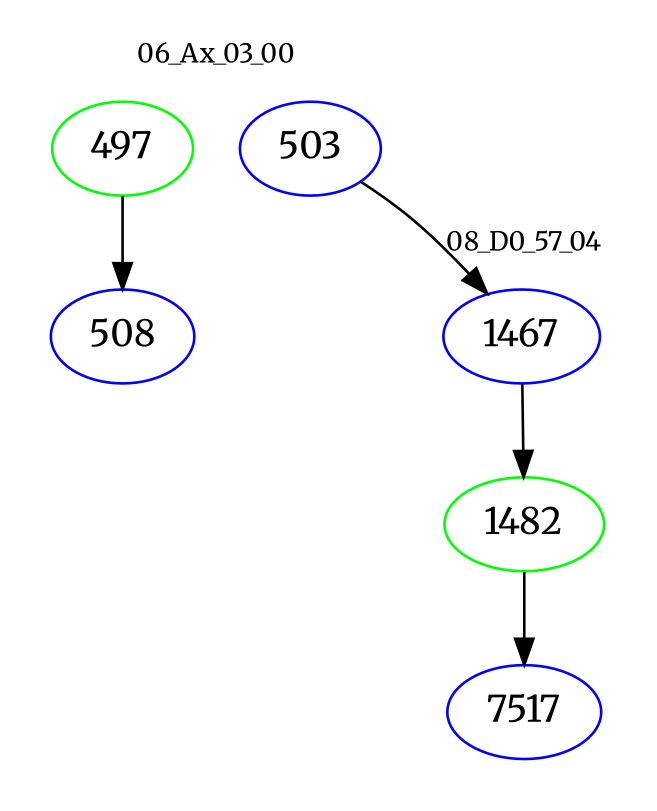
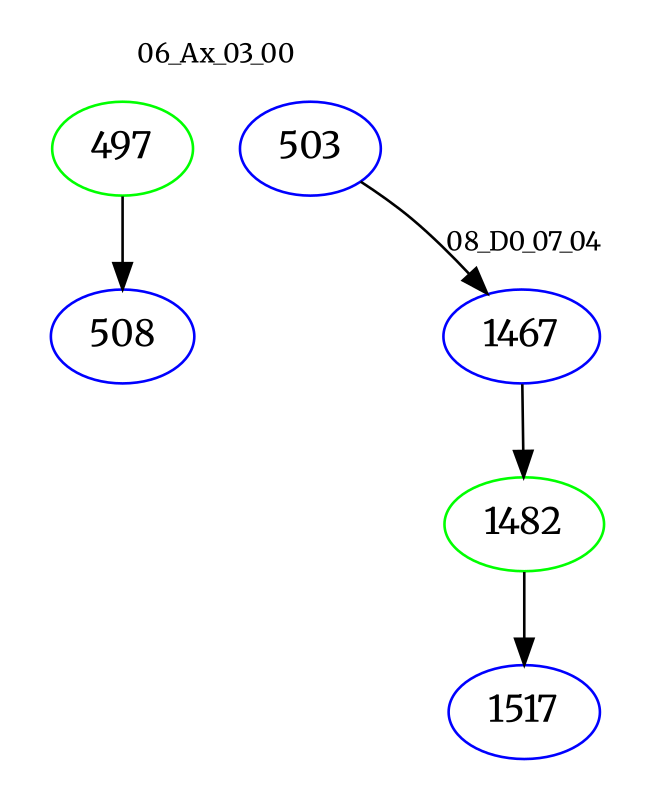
  digraph {
    fontname=Merriweather
    node [color=blue fontname=Merriweather]
    edge [color=black fontname=Merriweather]
    n1 [label=503]
    n2 [color=green label=497]
    n3 [label=508]
    n4 [label=1467]
    n5 [color=green label=1482]
-   n6 [label=7517]
+   n6 [label=1517]
    subgraph cluster_1 {
      color=white
      fontsize=10
      label="06_Ax_03_00"
      n1
      n2
      n3
    }
    subgraph cluster_2 {
      color=white
      fontsize=10
-     label="08_D0_57_04"
+     label="08_D0_07_04"
      n4
      n5
      n6
    }
    n1 -> n4
    n2 -> n3
    n4 -> n5
    n5 -> n6
  }
